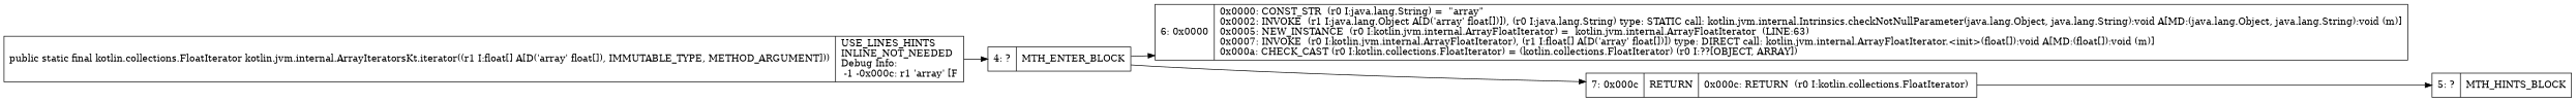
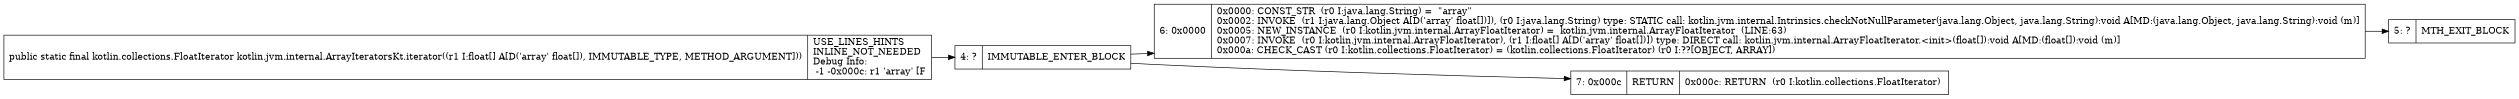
  digraph {
    rankdir=LR
    node [shape=record]
-   n1 [label="{4\:\ ?|MTH_ENTER_BLOCK\l}"]
+   n1 [label="{4\:\ ?|IMMUTABLE_ENTER_BLOCK\l}"]
    n2 [label="{6\:\ 0x0000|0x0000: CONST_STR  (r0 I:java.lang.String) =  \"array\" \l0x0002: INVOKE  (r1 I:java.lang.Object A[D('array' float[])]), (r0 I:java.lang.String) type: STATIC call: kotlin.jvm.internal.Intrinsics.checkNotNullParameter(java.lang.Object, java.lang.String):void A[MD:(java.lang.Object, java.lang.String):void (m)]\l0x0005: NEW_INSTANCE  (r0 I:kotlin.jvm.internal.ArrayFloatIterator) =  kotlin.jvm.internal.ArrayFloatIterator  (LINE:63)\l0x0007: INVOKE  (r0 I:kotlin.jvm.internal.ArrayFloatIterator), (r1 I:float[] A[D('array' float[])]) type: DIRECT call: kotlin.jvm.internal.ArrayFloatIterator.\<init\>(float[]):void A[MD:(float[]):void (m)]\l0x000a: CHECK_CAST (r0 I:kotlin.collections.FloatIterator) = (kotlin.collections.FloatIterator) (r0 I:??[OBJECT, ARRAY]) \l}"]
    n3 [label="{7\:\ 0x000c|RETURN\l|0x000c: RETURN  (r0 I:kotlin.collections.FloatIterator) \l}"]
-   n4 [label="{5\:\ ?|MTH_HINTS_BLOCK\l}"]
+   n4 [label="{5\:\ ?|MTH_EXIT_BLOCK\l}"]
    n5 [label="{public static final kotlin.collections.FloatIterator kotlin.jvm.internal.ArrayIteratorsKt.iterator((r1 I:float[] A[D('array' float[]), IMMUTABLE_TYPE, METHOD_ARGUMENT]))  | USE_LINES_HINTS\lINLINE_NOT_NEEDED\lDebug Info:\l  \-1 \-0x000c: r1 'array' [F\l}"]
    n1 -> n2
    n1 -> n3
-   n3 -> n4
+   n2 -> n4
    n5 -> n1
  }
